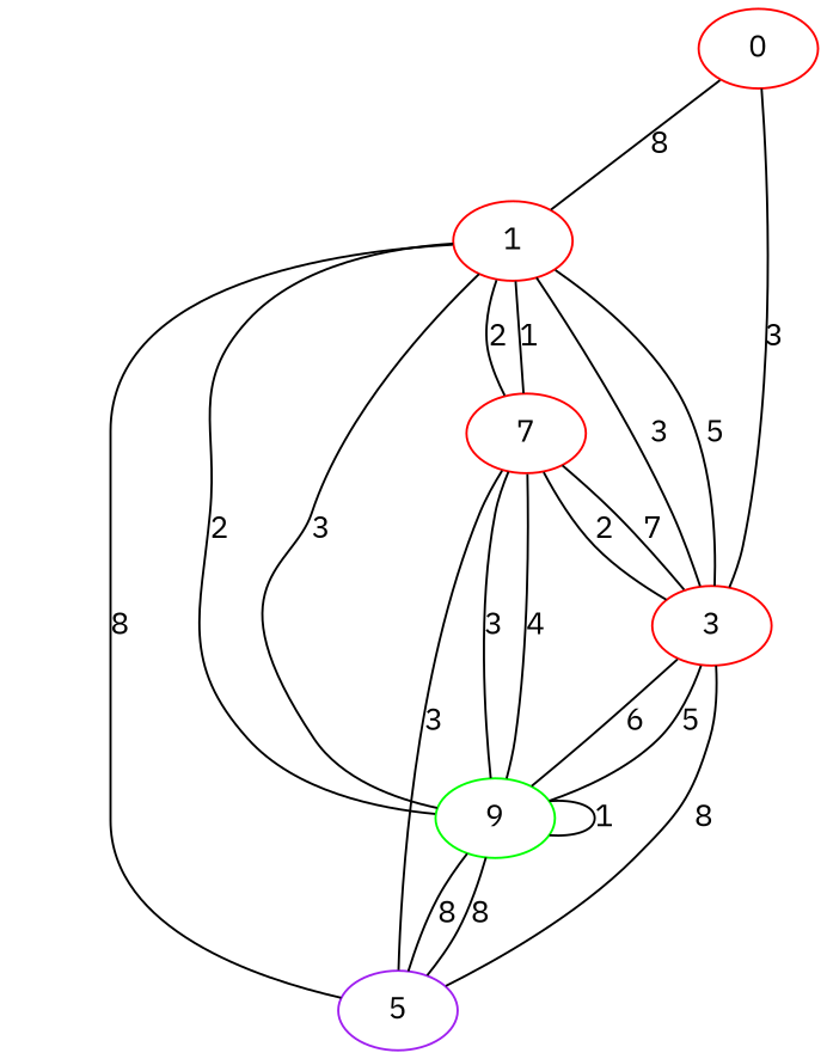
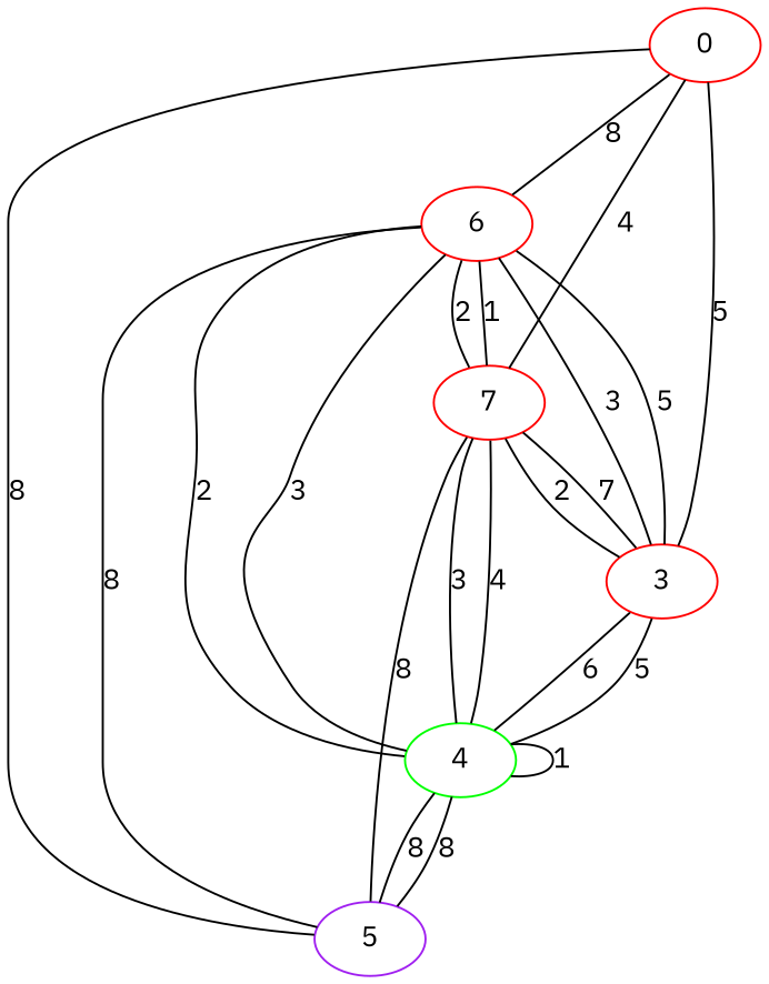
  graph {
    fontname="IBM Plex Sans"
    node [color=red fontname="IBM Plex Sans" weight=1]
    edge [fontname="IBM Plex Sans"]
    0
-   1
+   1 [label=6]
    n3 [label=7]
    3
-   4 [color=green weight=2 label=9]
+   4 [color=green weight=2]
    5 [color=purple weight=4]
    0 -- 1 [label=8]
-   0 -- 3 [label=3]
+   0 -- n3 [label=4]
+   0 -- 3 [label=5]
    1 -- n3 [label=1]
    1 -- n3 [label=2]
    1 -- 3 [label=3]
    1 -- 3 [label=5]
    1 -- 4 [label=2]
    1 -- 4 [label=3]
    1 -- 5 [label=8]
    n3 -- 3 [label=2]
    n3 -- 3 [label=7]
    n3 -- 4 [label=3]
    n3 -- 4 [label=4]
-   n3 -- 5 [label=3]
+   n3 -- 5 [label=8]
    3 -- 4 [label=5]
    3 -- 4 [label=6]
-   3 -- 5 [label=8]
+   0 -- 5 [label=8]
    4 -- 4 [label=1]
    4 -- 5 [label=8]
    4 -- 5 [label=8]
  }
